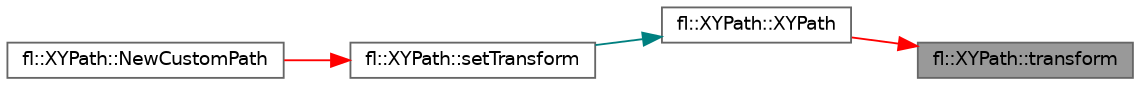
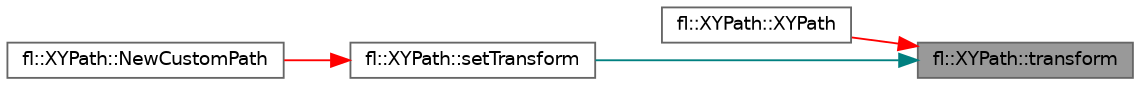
  digraph {
    rankdir=RL
    node [color=grey40 fillcolor=white fontname=Helvetica fontsize=10 shape=box style=filled]
    edge [color=red dir=back fontname=Helvetica fontsize=10 labelfontname=Helvetica labelfontsize=10 style=solid]
    n1 [color=gray40 fillcolor=grey60 fontcolor=black height=0.2 label="fl::XYPath::transform" width=0.4]
    n2 [height=0.2 label="fl::XYPath::XYPath" width=0.4]
    n3 [height=0.2 label="fl::XYPath::setTransform" width=0.4]
    n4 [height=0.2 label="fl::XYPath::NewCustomPath" width=0.4]
    n1 -> n2
-   n2 -> n3 [color=teal]
+   n1 -> n3 [color=teal]
    n3 -> n4
  }
